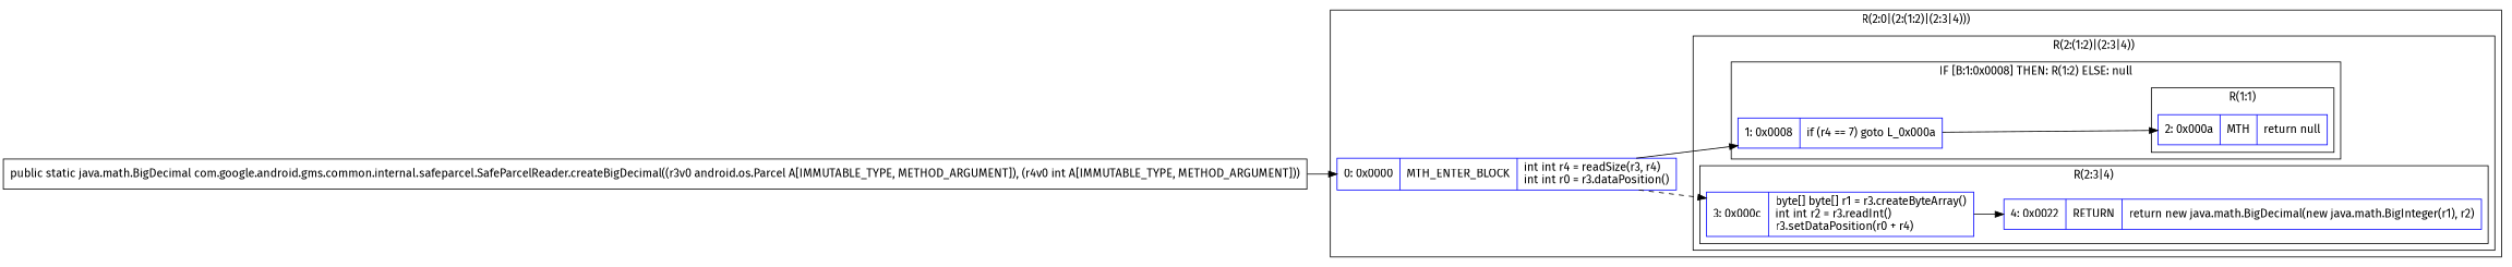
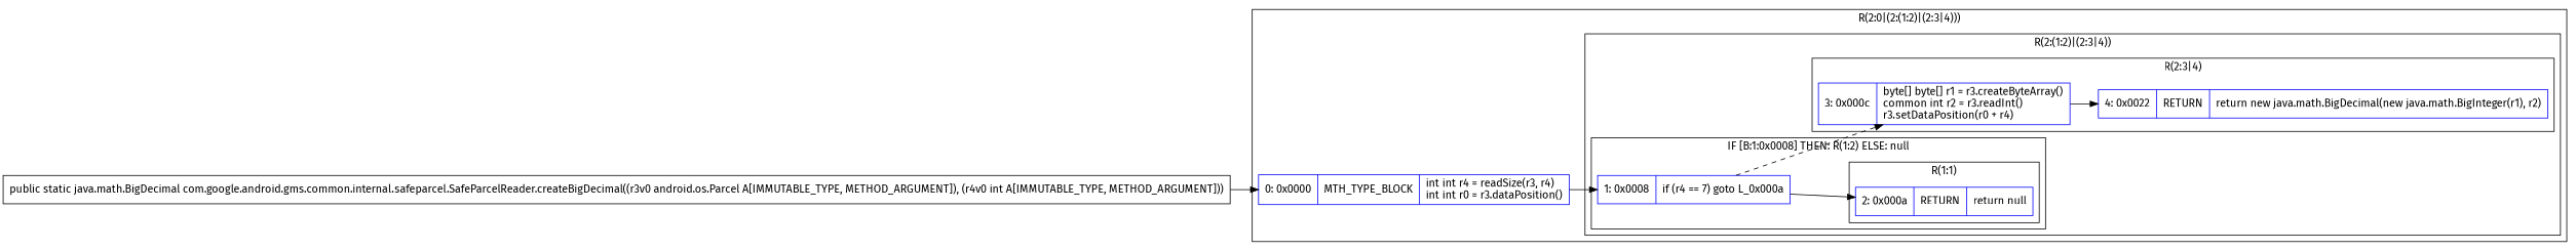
  digraph {
    fontname="Fira Sans"
    rankdir=LR
    node [color=blue fontname="Fira Sans" shape=record]
    edge [fontname="Fira Sans"]
-   n1 [label="{2\:\ 0x000a|MTH\l|return null\l}"]
+   n1 [label="{2\:\ 0x000a|RETURN\l|return null\l}"]
    n2 [label="{1\:\ 0x0008|if (r4 == 7) goto L_0x000a\l}"]
-   n3 [label="{3\:\ 0x000c|byte[] byte[] r1 = r3.createByteArray()\lint int r2 = r3.readInt()\lr3.setDataPosition(r0 + r4)\l}"]
+   n3 [label="{3\:\ 0x000c|byte[] byte[] r1 = r3.createByteArray()\lcommon int r2 = r3.readInt()\lr3.setDataPosition(r0 + r4)\l}"]
    n4 [label="{4\:\ 0x0022|RETURN\l|return new java.math.BigDecimal(new java.math.BigInteger(r1), r2)\l}"]
-   n5 [label="{0\:\ 0x0000|MTH_ENTER_BLOCK\l|int int r4 = readSize(r3, r4)\lint int r0 = r3.dataPosition()\l}"]
+   n5 [label="{0\:\ 0x0000|MTH_TYPE_BLOCK\l|int int r4 = readSize(r3, r4)\lint int r0 = r3.dataPosition()\l}"]
    n6 [label="{public static java.math.BigDecimal com.google.android.gms.common.internal.safeparcel.SafeParcelReader.createBigDecimal((r3v0 android.os.Parcel A[IMMUTABLE_TYPE, METHOD_ARGUMENT]), (r4v0 int A[IMMUTABLE_TYPE, METHOD_ARGUMENT])) }" color=""]
    subgraph cluster_1 {
      label="R(2:0|(2:(1:2)|(2:3|4)))"
      n5
      subgraph cluster_2 {
        label="R(2:(1:2)|(2:3|4))"
        subgraph cluster_3 {
          label="IF [B:1:0x0008] THEN: R(1:2) ELSE: null"
          n2
          subgraph cluster_4 {
            label="R(1:1)"
            n1
          }
        }
        subgraph cluster_5 {
          label="R(2:3|4)"
          n3
          n4
        }
      }
    }
    n2 -> n1
-   n5 -> n3 [style=dashed]
+   n2 -> n3 [style=dashed]
    n3 -> n4
    n5 -> n2
    n6 -> n5
  }
